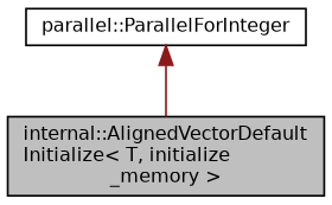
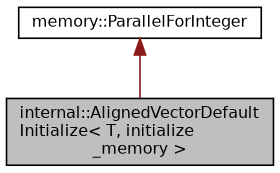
  digraph {
    node [color=black fontname=Helvetica fontsize=10 shape=record style=filled]
    n1 [fillcolor=grey75 fontcolor=black height=0.2 label="internal::AlignedVectorDefault\lInitialize\< T, initialize\l_memory \>" width=0.4]
-   n2 [fillcolor=white height=0.2 label="parallel::ParallelForInteger" width=0.4]
+   n2 [fillcolor=white height=0.2 label="memory::ParallelForInteger" width=0.4]
    n2 -> n1 [color=firebrick4 dir=back fontname=Helvetica fontsize=10 labelfontname=Helvetica labelfontsize=10 style=solid]
  }
